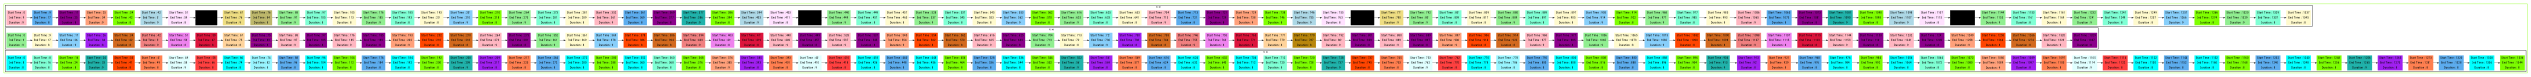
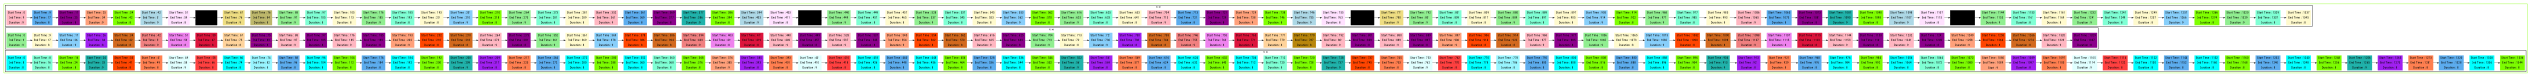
  digraph {
    fontname="Roboto Condensed"
    rankdir=LR
    node [color=lightpink fontname="Roboto Condensed" fontsize=20 shape=record style=filled]
    edge [fontname="Roboto Condensed"]
    n1 [label="Start Time : 0 | End Time : 9 | Duration : 9"]
    n2 [color=steelblue2 label="Start Time : 9 | End Time : 17 | Duration : 8"]
    n3 [color=darkmagenta label="Start Time : 17 | End Time : 25 | Duration : 8"]
    n4 [color=lightsalmon label="Start Time : 25 | End Time : 34 | Duration : 9"]
    n5 [color=chartreuse label="Start Time : 34 | End Time : 42 | Duration : 8"]
    n6 [color=lightblue label="Start Time : 42 | End Time : 51 | Duration : 9"]
    n7 [color=thistle1 label="Start Time : 51 | End Time : 59 | Duration : 8"]
    n8 [color=cornflower label="Start Time : 59 | End Time : 67 | Duration : 8"]
    n9 [color=lightgoldenrod label="Start Time : 67 | End Time : 76 | Duration : 9"]
    n10 [color=darkkhaki label="Start Time : 76 | End Time : 84 | Duration : 8"]
    n11 [color=lightgreen label="Start Time : 88 | End Time : 97 | Duration : 9"]
    n12 [color=aquamarine label="Start Time : 97 | End Time : 105 | Duration : 8"]
    n13 [color=lemonchiffon label="Start Time : 105 | End Time : 113 | Duration : 8"]
    n14 [color=lightgreen label="Start Time : 176 | End Time : 185 | Duration : 9"]
    n15 [color=aquamarine label="Start Time : 185 | End Time : 193 | Duration : 8"]
    n16 [color=lemonchiffon label="Start Time : 193 | End Time : 201 | Duration : 8"]
    n17 [color=lightskyblue label="Start Time : 201 | End Time : 210 | Duration : 9"]
    n18 [color=chartreuse label="Start Time : 210 | End Time : 218 | Duration : 8"]
    n19 [color=lightgreen label="Start Time : 264 | End Time : 273 | Duration : 9"]
    n20 [color=aquamarine label="Start Time : 273 | End Time : 281 | Duration : 8"]
    n21 [color=lemonchiffon label="Start Time : 281 | End Time : 289 | Duration : 8"]
    n22 [label="Start Time : 352 | End Time : 361 | Duration : 9"]
    n23 [color=steelblue2 label="Start Time : 361 | End Time : 369 | Duration : 8"]
    n24 [color=darkmagenta label="Start Time : 369 | End Time : 377 | Duration : 8"]
    n25 [color=lightseagreen label="Start Time : 377 | End Time : 386 | Duration : 9"]
    n26 [color=chartreuse label="Start Time : 386 | End Time : 394 | Duration : 8"]
    n27 [color=lightblue label="Start Time : 394 | End Time : 403 | Duration : 9"]
    n28 [color=thistle1 label="Start Time : 403 | End Time : 411 | Duration : 8"]
    n29 [color=cornflower label="Start Time : 411 | End Time : 419 | Duration : 8"]
    n30 [color=lightgreen label="Start Time : 440 | End Time : 449 | Duration : 9"]
    n31 [color=aquamarine label="Start Time : 449 | End Time : 457 | Duration : 8"]
-   n32 [color=lemonchiffon label="Start Time : 457 | Time Time : 465 | Duration : 8"]
+   n32 [color=lemonchiffon label="Start Time : 457 | End Time : 465 | Duration : 8"]
    n33 [color=lightgreen label="Start Time : 528 | End Time : 537 | Duration : 9"]
    n34 [color=aquamarine label="Start Time : 537 | End Time : 545 | Duration : 8"]
    n35 [color=lemonchiffon label="Start Time : 545 | End Time : 553 | Duration : 8"]
    n36 [color=lightskyblue label="Start Time : 553 | End Time : 562 | Duration : 9"]
    n37 [color=chartreuse label="Start Time : 562 | End Time : 570 | Duration : 8"]
    n38 [color=lightgreen label="Start Time : 616 | End Time : 625 | Duration : 9"]
    n39 [color=aquamarine label="Start Time : 625 | End Time : 633 | Duration : 8"]
    n40 [color=lemonchiffon label="Start Time : 633 | End Time : 641 | Duration : 8"]
    n41 [label="Start Time : 704 | End Time : 713 | Duration : 9"]
    n42 [color=steelblue2 label="Start Time : 713 | End Time : 721 | Duration : 8"]
    n43 [color=darkmagenta label="Start Time : 721 | End Time : 729 | Duration : 8"]
    n44 [color=lightsalmon label="Start Time : 729 | End Time : 738 | Duration : 9"]
    n45 [color=chartreuse label="Start Time : 738 | End Time : 746 | Duration : 8"]
    n46 [color=lightblue label="Start Time : 746 | End Time : 755 | Duration : 9"]
    n47 [color=thistle1 label="Start Time : 755 | End Time : 763 | Duration : 8"]
    n48 [color=cornflower label="Start Time : 763 | End Time : 771 | Duration : 8"]
    n49 [color=lightgoldenrod label="Start Time : 771 | End Time : 780 | Duration : 9"]
    n50 [color=lightgreen label="Start Time : 792 | End Time : 801 | Duration : 9"]
    n51 [color=aquamarine label="Start Time : 801 | End Time : 809 | Duration : 8"]
    n52 [color=lemonchiffon label="Start Time : 809 | End Time : 817 | Duration : 8"]
    n53 [color=lightgreen label="Start Time : 880 | End Time : 889 | Duration : 9"]
    n54 [color=aquamarine label="Start Time : 889 | End Time : 897 | Duration : 8"]
    n55 [color=lemonchiffon label="Start Time : 897 | End Time : 905 | Duration : 8"]
    n56 [color=lightskyblue label="Start Time : 905 | End Time : 914 | Duration : 9"]
    n57 [color=chartreuse label="Start Time : 914 | End Time : 922 | Duration : 8"]
    n58 [color=lightgreen label="Start Time : 968 | End Time : 977 | Duration : 9"]
    n59 [color=aquamarine label="Start Time : 977 | End Time : 985 | Duration : 8"]
    n60 [color=lemonchiffon label="Start Time : 985 | End Time : 993 | Duration : 8"]
    n61 [label="Start Time : 1056 | End Time : 1065 | Duration : 9"]
    n62 [color=steelblue2 label="Start Time : 1065 | End Time : 1073 | Duration : 8"]
    n63 [color=darkmagenta label="Start Time : 1073 | End Time : 1081 | Duration : 8"]
    n64 [color=lightseagreen label="Start Time : 1081 | End Time : 1090 | Duration : 9"]
    n65 [color=chartreuse label="Start Time : 1090 | End Time : 1098 | Duration : 8"]
    n66 [color=lightblue label="Start Time : 1098 | End Time : 1107 | Duration : 9"]
    n67 [color=thistle1 label="Start Time : 1107 | End Time : 1115 | Duration : 8"]
    n68 [color=cornflower label="Start Time : 1115 | End Time : 1123 | Duration : 8"]
    n69 [color=lightgreen label="Start Time : 1144 | End Time : 1153 | Duration : 9"]
    n70 [color=aquamarine label="Start Time : 1153 | End Time : 1161 | Duration : 8"]
    n71 [color=lemonchiffon label="Start Time : 1161 | End Time : 1169 | Duration : 8"]
    n72 [color=lightgreen label="Start Time : 1232 | End Time : 1241 | Duration : 9"]
    n73 [color=aquamarine label="Start Time : 1241 | End Time : 1249 | Duration : 8"]
    n74 [color=lemonchiffon label="Start Time : 1249 | End Time : 1257 | Duration : 8"]
    n75 [color=lightskyblue label="Start Time : 1257 | End Time : 1266 | Duration : 9"]
    n76 [color=chartreuse label="Start Time : 1266 | End Time : 1274 | Duration : 8"]
    n77 [color=lightgreen label="Start Time : 1320 | End Time : 1329 | Duration : 9"]
    n78 [color=aquamarine label="Start Time : 1329 | End Time : 1337 | Duration : 8"]
    n79 [color=lemonchiffon label="Start Time : 1337 | End Time : 1345 | Duration : 8"]
    n80 [color=lightgreen label="Start Time : 0 | End Time : 9 | Duration : 9"]
    n81 [color=lemonchiffon label="Start Time : 9 | End Time : 17 | Duration : 8"]
    n82 [color=lightskyblue label="Start Time : 17 | End Time : 26 | Duration : 9"]
    n83 [color=x11purple label="Start Time : 26 | End Time : 34 | Duration : 8"]
    n84 [color=chocolate label="Start Time : 34 | End Time : 42 | Duration : 8"]
    n85 [color=lightcoral label="Start Time : 42 | End Time : 51 | Duration : 9"]
    n86 [color=violet label="Start Time : 51 | End Time : 59 | Duration : 8"]
    n87 [color=crimson label="Start Time : 59 | End Time : 67 | Duration : 8"]
    n88 [color=burlywood1 label="Start Time : 67 | End Time : 75 | Duration : 8"]
    n89 [color=darkgoldenrod fillcolor=darkmagenta label="Start Time : 75 | End Time : 83 | Duration : 8"]
    n90 [label="Start Time : 88 | End Time : 97 | Duration : 9"]
    n91 [color=darkmagenta label="Start Time : 97 | End Time : 105 | Duration : 8"]
    n92 [label="Start Time : 176 | End Time : 185 | Duration : 9"]
    n93 [color=darkmagenta label="Start Time : 185 | End Time : 193 | Duration : 8"]
    n94 [color=lightsalmon label="Start Time : 193 | End Time : 202 | Duration : 9"]
    n95 [color=orangered1 label="Start Time : 202 | End Time : 210 | Duration : 8"]
    n96 [color=chocolate label="Start Time : 210 | End Time : 218 | Duration : 8"]
    n97 [label="Start Time : 264 | End Time : 273 | Duration : 9"]
    n98 [color=darkmagenta label="Start Time : 273 | End Time : 281 | Duration : 8"]
    n99 [color=lightgreen label="Start Time : 352 | End Time : 361 | Duration : 9"]
    n100 [color=lemonchiffon label="Start Time : 361 | End Time : 369 | Duration : 8"]
    n101 [color=lightskyblue label="Start Time : 369 | End Time : 378 | Duration : 9"]
    n102 [color=orangered1 label="Start Time : 378 | End Time : 386 | Duration : 8"]
    n103 [color=chocolate label="Start Time : 386 | End Time : 394 | Duration : 8"]
    n104 [color=lightcoral label="Start Time : 394 | End Time : 403 | Duration : 9"]
    n105 [color=violet label="Start Time : 403 | End Time : 411 | Duration : 8"]
    n106 [color=crimson label="Start Time : 411 | End Time : 419 | Duration : 8"]
    n107 [label="Start Time : 440 | End Time : 449 | Duration : 9"]
    n108 [color=darkmagenta label="Start Time : 449 | End Time : 457 | Duration : 8"]
    n109 [label="Start Time : 528 | End Time : 537 | Duration : 9"]
    n110 [color=darkmagenta label="Start Time : 537 | End Time : 545 | Duration : 8"]
    n111 [color=lightsalmon label="Start Time : 545 | End Time : 554 | Duration : 9"]
    n112 [color=orangered1 label="Start Time : 554 | End Time : 562 | Duration : 8"]
    n113 [color=chocolate label="Start Time : 562 | End Time : 570 | Duration : 8"]
    n114 [label="Start Time : 616 | End Time : 625 | Duration : 9"]
    n115 [color=darkmagenta label="Start Time : 625 | End Time : 633 | Duration : 8"]
    n116 [color=lightgreen label="Start Time : 704 | End Time : 713 | Duration : 9"]
    n117 [color=lemonchiffon label="Start Time : 713 | End Time : 721 | Duration : 8"]
    n118 [color=lightskyblue label="Start Time : 721 | End Time : 730 | Duration : 9"]
    n119 [color=x11purple label="Start Time : 730 | End Time : 738 | Duration : 8"]
    n120 [color=chocolate label="Start Time : 738 | End Time : 746 | Duration : 8"]
    n121 [color=lightcoral label="Start Time : 746 | End Time : 755 | Duration : 9"]
    n122 [color=violet label="Start Time : 755 | End Time : 763 | Duration : 8"]
    n123 [color=crimson label="Start Time : 763 | End Time : 771 | Duration : 8"]
    n124 [color=burlywood1 label="Start Time : 771 | End Time : 779 | Duration : 8"]
    n125 [color=darkgoldenrod label="Start Time : 779 | End Time : 787 | Duration : 8"]
    n126 [label="Start Time : 792 | End Time : 801 | Duration : 9"]
    n127 [color=darkmagenta label="Start Time : 801 | End Time : 809 | Duration : 8"]
    n128 [label="Start Time : 880 | End Time : 889 | Duration : 9"]
    n129 [color=darkmagenta label="Start Time : 889 | End Time : 897 | Duration : 8"]
    n130 [color=lightsalmon label="Start Time : 897 | End Time : 906 | Duration : 9"]
    n131 [color=orangered1 label="Start Time : 906 | End Time : 914 | Duration : 8"]
    n132 [color=chocolate label="Start Time : 914 | End Time : 922 | Duration : 8"]
    n133 [label="Start Time : 968 | End Time : 977 | Duration : 9"]
    n134 [color=darkmagenta label="Start Time : 977 | End Time : 985 | Duration : 8"]
    n135 [color=lightgreen label="Start Time : 1056 | End Time : 1065 | Duration : 9"]
    n136 [color=lemonchiffon label="Start Time : 1065 | End Time : 1073 | Duration : 8"]
    n137 [color=lightskyblue label="Start Time : 1073 | End Time : 1082 | Duration : 9"]
    n138 [color=orangered1 label="Start Time : 1082 | End Time : 1090 | Duration : 8"]
    n139 [color=chocolate label="Start Time : 1090 | End Time : 1098 | Duration : 8"]
    n140 [color=lightcoral label="Start Time : 1098 | End Time : 1107 | Duration : 9"]
    n141 [color=violet label="Start Time : 1107 | End Time : 1115 | Duration : 8"]
    n142 [color=crimson label="Start Time : 1115 | End Time : 1123 | Duration : 8"]
    n143 [label="Start Time : 1144 | End Time : 1153 | Duration : 9"]
    n144 [color=darkmagenta label="Start Time : 1153 | End Time : 1161 | Duration : 8"]
    n145 [label="Start Time : 1232 | End Time : 1241 | Duration : 9"]
    n146 [color=darkmagenta label="Start Time : 1241 | End Time : 1249 | Duration : 8"]
    n147 [color=lightsalmon label="Start Time : 1249 | End Time : 1258 | Duration : 9"]
    n148 [color=orangered1 label="Start Time : 1258 | End Time : 1266 | Duration : 8"]
    n149 [color=chocolate label="Start Time : 1266 | End Time : 1274 | Duration : 8"]
    n150 [label="Start Time : 1320 | End Time : 1329 | Duration : 9"]
    n151 [color=darkmagenta label="Start Time : 1329 | End Time : 1337 | Duration : 8"]
    n152 [color=aqua label="Start Time : 0 | End Time : 8 | Duration : 8"]
    n153 [color=aquamarine label="Start Time : 8 | End Time : 16 | Duration : 8"]
    n154 [color=lawngreen label="Start Time : 16 | End Time : 24 | Duration : 8"]
    n155 [color=lightseagreen label="Start Time : 24 | End Time : 33 | Duration : 9"]
    n156 [color=orangered1 label="Start Time : 33 | End Time : 41 | Duration : 8"]
    n157 [color=coral label="Start Time : 41 | End Time : 49 | Duration : 8"]
    n158 [color=lightcyan label="Start Time : 49 | End Time : 58 | Duration : 9"]
    n159 [color=brown1 label="Start Time : 58 | End Time : 66 | Duration : 8"]
    n160 [color=cyan label="Start Time : 66 | End Time : 74 | Duration : 8"]
    n161 [color=cadetblue1 label="Start Time : 74 | End Time : 82 | Duration : 8"]
    n162 [color=steelblue2 label="Start Time : 88 | End Time : 96 | Duration : 8"]
    n163 [color=aqua label="Start Time : 96 | End Time : 104 | Duration : 8"]
    n164 [color=lawngreen label="Start Time : 104 | End Time : 112 | Duration : 8"]
    n165 [color=steelblue2 label="Start Time : 176 | End Time : 184 | Duration : 8"]
    n166 [color=aqua label="Start Time : 184 | End Time : 192 | Duration : 8"]
    n167 [color=lawngreen label="Start Time : 192 | End Time : 200 | Duration : 8"]
    n168 [color=lightseagreen label="Start Time : 200 | End Time : 209 | Duration : 9"]
    n169 [color=x11purple label="Start Time : 209 | End Time : 217 | Duration : 8"]
    n170 [color=coral label="Start Time : 217 | End Time : 225 | Duration : 8"]
    n171 [color=steelblue2 label="Start Time : 264 | End Time : 272 | Duration : 8"]
    n172 [color=aqua label="Start Time : 272 | End Time : 280 | Duration : 8"]
    n173 [color=lawngreen label="Start Time : 280 | End Time : 288 | Duration : 8"]
    n174 [color=aqua label="Start Time : 352 | End Time : 360 | Duration : 8"]
    n175 [color=aquamarine label="Start Time : 360 | End Time : 368 | Duration : 8"]
    n176 [color=lawngreen label="Start Time : 368 | End Time : 376 | Duration : 8"]
    n177 [color=lightsalmon label="Start Time : 376 | End Time : 385 | Duration : 9"]
    n178 [color=x11purple label="Start Time : 385 | End Time : 393 | Duration : 8"]
    n179 [color=coral label="Start Time : 393 | End Time : 401 | Duration : 8"]
    n180 [color=lightcyan label="Start Time : 401 | End Time : 410 | Duration : 9"]
    n181 [color=brown1 label="Start Time : 410 | End Time : 418 | Duration : 8"]
    n182 [color=cyan label="Start Time : 418 | End Time : 426 | Duration : 8"]
    n183 [color=steelblue2 label="Start Time : 440 | End Time : 448 | Duration : 8"]
    n184 [color=aqua label="Start Time : 448 | End Time : 456 | Duration : 8"]
    n185 [color=lawngreen label="Start Time : 456 | End Time : 464 | Duration : 8"]
    n186 [color=steelblue2 label="Start Time : 528 | End Time : 536 | Duration : 8"]
    n187 [color=aqua label="Start Time : 536 | End Time : 544 | Duration : 8"]
    n188 [color=lawngreen label="Start Time : 544 | End Time : 552 | Duration : 8"]
    n189 [color=lightseagreen label="Start Time : 552 | End Time : 561 | Duration : 9"]
    n190 [color=x11purple label="Start Time : 561 | End Time : 569 | Duration : 8"]
    n191 [color=coral label="Start Time : 569 | End Time : 577 | Duration : 8"]
    n192 [color=steelblue2 label="Start Time : 616 | End Time : 624 | Duration : 8"]
    n193 [color=aqua label="Start Time : 624 | End Time : 632 | Duration : 8"]
    n194 [color=lawngreen label="Start Time : 632 | End Time : 640 | Duration : 8"]
    n195 [color=aqua label="Start Time : 704 | End Time : 712 | Duration : 8"]
    n196 [color=aquamarine label="Start Time : 712 | End Time : 720 | Duration : 8"]
    n197 [color=lawngreen label="Start Time : 720 | End Time : 728 | Duration : 8"]
    n198 [color=lightseagreen label="Start Time : 728 | End Time : 737 | Duration : 9"]
    n199 [color=orangered1 label="Start Time : 737 | End Time : 745 | Duration : 8"]
    n200 [color=coral label="Start Time : 745 | End Time : 753 | Duration : 8"]
    n201 [color=lightcyan label="Start Time : 753 | End Time : 762 | Duration : 9"]
    n202 [color=brown1 label="Start Time : 762 | End Time : 770 | Duration : 8"]
    n203 [color=cyan label="Start Time : 770 | End Time : 778 | Duration : 8"]
    n204 [color=cadetblue1 label="Start Time : 778 | End Time : 786 | Duration : 8"]
    n205 [color=steelblue2 label="Start Time : 792 | End Time : 800 | Duration : 8"]
    n206 [color=aqua label="Start Time : 800 | End Time : 808 | Duration : 8"]
    n207 [color=lawngreen label="Start Time : 808 | End Time : 816 | Duration : 8"]
    n208 [color=steelblue2 label="Start Time : 880 | End Time : 888 | Duration : 8"]
    n209 [color=aqua label="Start Time : 888 | End Time : 896 | Duration : 8"]
    n210 [color=lawngreen label="Start Time : 896 | End Time : 904 | Duration : 8"]
    n211 [color=lightseagreen label="Start Time : 904 | End Time : 913 | Duration : 9"]
    n212 [color=x11purple label="Start Time : 913 | End Time : 921 | Duration : 8"]
    n213 [color=coral label="Start Time : 921 | End Time : 929 | Duration : 8"]
    n214 [color=steelblue2 label="Start Time : 968 | End Time : 976 | Duration : 8"]
    n215 [color=aqua label="Start Time : 976 | End Time : 984 | Duration : 8"]
    n216 [color=lawngreen label="Start Time : 984 | End Time : 992 | Duration : 8"]
    n217 [color=aqua label="Start Time : 1056 | End Time : 1064 | Duration : 8"]
    n218 [color=aquamarine label="Start Time : 1064 | End Time : 1072 | Duration : 8"]
    n219 [color=lawngreen label="Start Time : 1072 | End Time : 1080 | Duration : 8"]
-   n220 [color=lightsalmon label="Start Time : 1080 | End Time : 1089 | Duration : 9"]
+   n220 [color=lightsalmon label="Start Time : 1080 | End Time : 1089 | Start : 9"]
    n221 [color=x11purple label="Start Time : 1089 | End Time : 1097 | Duration : 8"]
    n222 [color=coral label="Start Time : 1097 | End Time : 1105 | Duration : 8"]
    n223 [color=lightcyan label="Start Time : 1105 | End Time : 1114 | Duration : 9"]
    n224 [color=brown1 label="Start Time : 1114 | End Time : 1122 | Duration : 8"]
    n225 [color=cyan label="Start Time : 1122 | End Time : 1130 | Duration : 8"]
    n226 [color=steelblue2 label="Start Time : 1144 | End Time : 1152 | Duration : 8"]
    n227 [color=aqua label="Start Time : 1152 | End Time : 1160 | Duration : 8"]
    n228 [color=lawngreen label="Start Time : 1160 | End Time : 1168 | Duration : 8"]
    n229 [color=steelblue2 label="Start Time : 1232 | End Time : 1240 | Duration : 8"]
    n230 [color=aqua label="Start Time : 1240 | End Time : 1248 | Duration : 8"]
    n231 [color=lawngreen label="Start Time : 1248 | End Time : 1256 | Duration : 8"]
    n232 [color=lightseagreen label="Start Time : 1256 | End Time : 1265 | Duration : 9"]
    n233 [color=x11purple label="Start Time : 1265 | End Time : 1273 | Duration : 8"]
    n234 [color=coral label="Start Time : 1273 | End Time : 1281 | Duration : 8"]
    n235 [color=steelblue2 label="Start Time : 1320 | End Time : 1328 | Duration : 8"]
    n236 [color=aqua label="Start Time : 1328 | End Time : 1336 | Duration : 8"]
    n237 [color=lawngreen label="Start Time : 1336 | End Time : 1344 | Duration : 8"]
    subgraph cluster_1 {
      color=chartreuse
      style=bold
      subgraph cluster_2 {
        color=black
        label="PC #1"
        style=bold
        n1
        n2
        n3
        n4
        n5
        n6
        n7
        n8
        n9
        n10
        n11
        n12
        n13
        n14
        n15
        n16
        n17
        n18
        n19
        n20
        n21
        n22
        n23
        n24
        n25
        n26
        n27
        n28
        n29
        n30
        n31
        n32
        n33
        n34
        n35
        n36
        n37
        n38
        n39
        n40
        n41
        n42
        n43
        n44
        n45
        n46
        n47
        n48
        n49
        n50
        n51
        n52
        n53
        n54
        n55
        n56
        n57
        n58
        n59
        n60
        n61
        n62
        n63
        n64
        n65
        n66
        n67
        n68
        n69
        n70
        n71
        n72
        n73
        n74
        n75
        n76
        n77
        n78
        n79
      }
      subgraph cluster_3 {
        color=black
        label="PC #8"
        style=bold
        n80
        n81
        n82
        n83
        n84
        n85
        n86
        n87
        n88
        n89
        n90
        n91
        n92
        n93
        n94
        n95
        n96
        n97
        n98
        n99
        n100
        n101
        n102
        n103
        n104
        n105
        n106
        n107
        n108
        n109
        n110
        n111
        n112
        n113
        n114
        n115
        n116
        n117
        n118
        n119
        n120
        n121
        n122
        n123
        n124
        n125
        n126
        n127
        n128
        n129
        n130
        n131
        n132
        n133
        n134
        n135
        n136
        n137
        n138
        n139
        n140
        n141
        n142
        n143
        n144
        n145
        n146
        n147
        n148
        n149
        n150
        n151
      }
      subgraph cluster_4 {
        color=black
        label="PC #3"
        style=bold
        n152
        n153
        n154
        n155
        n156
        n157
        n158
        n159
        n160
        n161
        n162
        n163
        n164
        n165
        n166
        n167
        n168
        n169
        n170
        n171
        n172
        n173
        n174
        n175
        n176
        n177
        n178
        n179
        n180
        n181
        n182
        n183
        n184
        n185
        n186
        n187
        n188
        n189
        n190
        n191
        n192
        n193
        n194
        n195
        n196
        n197
        n198
        n199
        n200
        n201
        n202
        n203
        n204
        n205
        n206
        n207
        n208
        n209
        n210
        n211
        n212
        n213
        n214
        n215
        n216
        n217
        n218
        n219
        n220
        n221
        n222
        n223
        n224
        n225
        n226
        n227
        n228
        n229
        n230
        n231
        n232
        n233
        n234
        n235
        n236
        n237
      }
    }
    n1 -> n2
    n2 -> n3
    n3 -> n4
    n4 -> n5
    n5 -> n6
    n6 -> n7
    n7 -> n8
    n8 -> n9
    n9 -> n10
    n10 -> n11
    n11 -> n12
    n12 -> n13
    n13 -> n14
    n14 -> n15
    n15 -> n16
    n16 -> n17
    n17 -> n18
    n18 -> n19
    n19 -> n20
    n20 -> n21
    n21 -> n22
    n22 -> n23
    n23 -> n24
    n24 -> n25
    n25 -> n26
    n26 -> n27
    n27 -> n28
    n28 -> n29
    n29 -> n30
    n30 -> n31
    n31 -> n32
    n32 -> n33
    n33 -> n34
    n34 -> n35
    n35 -> n36
    n36 -> n37
    n37 -> n38
    n38 -> n39
    n39 -> n40
    n40 -> n41
    n41 -> n42
    n42 -> n43
    n43 -> n44
    n44 -> n45
    n45 -> n46
    n46 -> n47
    n47 -> n48
    n48 -> n49
    n49 -> n50
    n50 -> n51
    n51 -> n52
    n52 -> n53
    n53 -> n54
    n54 -> n55
    n55 -> n56
    n56 -> n57
    n57 -> n58
    n58 -> n59
    n59 -> n60
    n60 -> n61
    n61 -> n62
    n62 -> n63
    n63 -> n64
    n64 -> n65
    n65 -> n66
    n66 -> n67
    n67 -> n68
    n68 -> n69
    n69 -> n70
    n70 -> n71
    n71 -> n72
    n72 -> n73
    n73 -> n74
    n74 -> n75
    n75 -> n76
    n76 -> n77
    n77 -> n78
    n78 -> n79
    n80 -> n81
    n81 -> n82
    n82 -> n83
    n83 -> n84
    n84 -> n85
    n85 -> n86
    n86 -> n87
    n87 -> n88
    n88 -> n89
    n89 -> n90
    n90 -> n91
    n91 -> n92
    n92 -> n93
    n93 -> n94
    n94 -> n95
    n95 -> n96
    n96 -> n97
    n97 -> n98
    n98 -> n99
    n99 -> n100
    n100 -> n101
    n101 -> n102
    n102 -> n103
    n103 -> n104
    n104 -> n105
    n105 -> n106
    n106 -> n107
    n107 -> n108
    n108 -> n109
    n109 -> n110
    n110 -> n111
    n111 -> n112
    n112 -> n113
    n113 -> n114
    n114 -> n115
    n115 -> n116
    n116 -> n117
    n117 -> n118
    n118 -> n119
    n119 -> n120
    n120 -> n121
    n121 -> n122
    n122 -> n123
    n123 -> n124
    n124 -> n125
    n125 -> n126
    n126 -> n127
    n127 -> n128
    n128 -> n129
    n129 -> n130
    n130 -> n131
    n131 -> n132
    n132 -> n133
    n133 -> n134
    n134 -> n135
    n135 -> n136
    n136 -> n137
    n137 -> n138
    n138 -> n139
    n139 -> n140
    n140 -> n141
    n141 -> n142
    n142 -> n143
    n143 -> n144
    n144 -> n145
    n145 -> n146
    n146 -> n147
    n147 -> n148
    n148 -> n149
    n149 -> n150
    n150 -> n151
    n152 -> n153
    n153 -> n154
    n154 -> n155
    n155 -> n156
    n156 -> n157
    n157 -> n158
    n158 -> n159
    n159 -> n160
    n160 -> n161
    n161 -> n162
    n162 -> n163
    n163 -> n164
    n164 -> n165
    n165 -> n166
    n166 -> n167
    n167 -> n168
    n168 -> n169
    n169 -> n170
    n170 -> n171
    n171 -> n172
    n172 -> n173
    n173 -> n174
    n174 -> n175
    n175 -> n176
    n176 -> n177
    n177 -> n178
    n178 -> n179
    n179 -> n180
    n180 -> n181
    n181 -> n182
    n182 -> n183
    n183 -> n184
    n184 -> n185
    n185 -> n186
    n186 -> n187
    n187 -> n188
    n188 -> n189
    n189 -> n190
    n190 -> n191
    n191 -> n192
    n192 -> n193
    n193 -> n194
    n194 -> n195
    n195 -> n196
    n196 -> n197
    n197 -> n198
    n198 -> n199
    n199 -> n200
    n200 -> n201
    n201 -> n202
    n202 -> n203
    n203 -> n204
    n204 -> n205
    n205 -> n206
    n206 -> n207
    n207 -> n208
    n208 -> n209
    n209 -> n210
    n210 -> n211
    n211 -> n212
    n212 -> n213
    n213 -> n214
    n214 -> n215
    n215 -> n216
    n216 -> n217
    n217 -> n218
    n218 -> n219
    n219 -> n220
    n220 -> n221
    n221 -> n222
    n222 -> n223
    n223 -> n224
    n224 -> n225
    n225 -> n226
    n226 -> n227
    n227 -> n228
    n228 -> n229
    n229 -> n230
    n230 -> n231
    n231 -> n232
    n232 -> n233
    n233 -> n234
    n234 -> n235
    n235 -> n236
    n236 -> n237
  }
